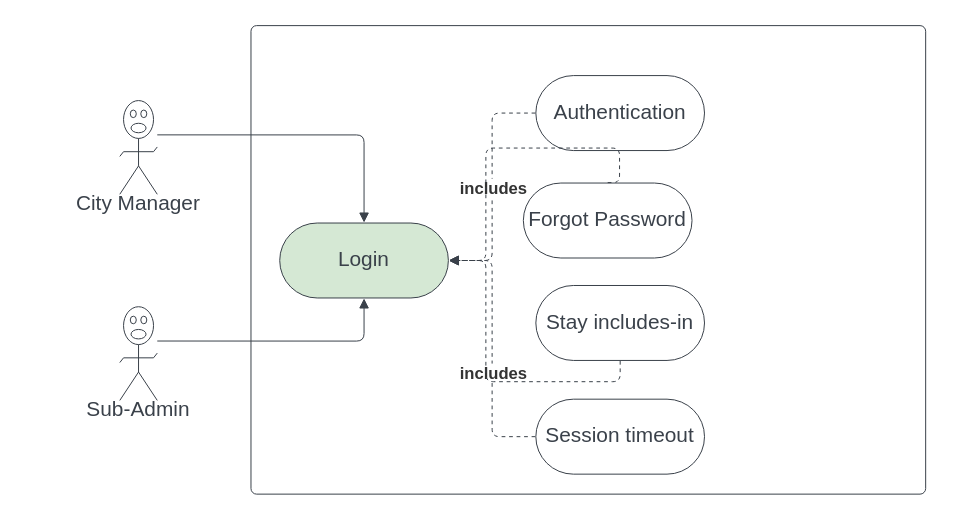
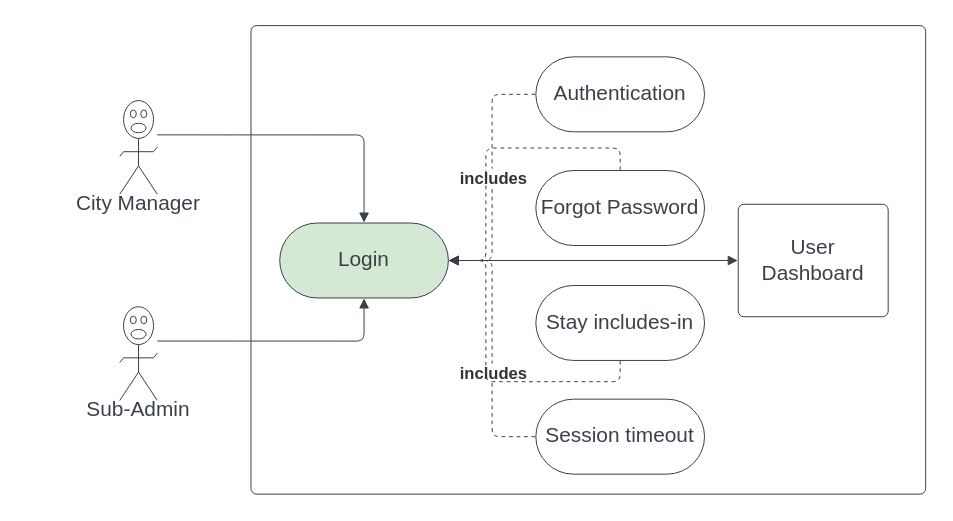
  <mxCell id="0" />
  <mxCell id="1" parent="0" />
  <mxCell id="2" value="" style="html=1;overflow=block;blockSpacing=1;whiteSpace=wrap;fontSize=13;spacing=3.8;strokeColor=#3a414a;strokeOpacity=100;rounded=1;absoluteArcSize=1;arcSize=9;strokeWidth=0.8;" vertex="1" parent="1"><mxGeometry x="200" y="20" width="540" height="375" as="geometry" /></mxCell>
  <mxCell id="3" value="Login" style="html=1;overflow=block;blockSpacing=1;whiteSpace=wrap;rounded=1;arcSize=50;fontSize=16.7;fontColor=#3a414a;spacing=3.8;strokeColor=#3a414a;strokeOpacity=100;strokeWidth=0.8;fillColor=#d5e8d4;" vertex="1" parent="1"><mxGeometry x="223" y="178" width="135" height="60" as="geometry" /></mxCell>
  <mxCell id="4" value="" style="html=1;jettySize=18;whiteSpace=wrap;fontSize=13;strokeColor=#3a414a;strokeOpacity=100;strokeWidth=0.8;rounded=1;arcSize=12;edgeStyle=orthogonalEdgeStyle;startArrow=none;endArrow=block;endFill=1;exitX=1;exitY=0.366;exitPerimeter=0;entryX=0.5;entryY=-0.006;entryPerimeter=0;" edge="1" parent="1" source="6" target="3"><mxGeometry width="100" height="100" relative="1" as="geometry"><Array as="points"><mxPoint x="290" y="107" /></Array></mxGeometry></mxCell>
  <mxCell id="5" value="" style="group;dropTarget=0;pointerEvents=0;" vertex="1" parent="1"><mxGeometry x="20" y="80" width="180" height="105" as="geometry" /></mxCell>
  <mxCell id="6" value="" style="html=1;overflow=block;blockSpacing=1;whiteSpace=wrap;shape=mxgraph.lean_mapping.verbal;fontSize=13;spacing=0;strokeColor=#3a414a;strokeOpacity=100;rounded=1;absoluteArcSize=1;arcSize=9;strokeWidth=0.8;" vertex="1" parent="5"><mxGeometry x="75" width="30" height="75" as="geometry" /></mxCell>
  <mxCell id="7" value="City Manager" style="html=1;overflow=block;blockSpacing=1;whiteSpace=wrap;fontSize=16.7;fontColor=#3a414a;spacing=3.8;strokeOpacity=0;fillOpacity=0;rounded=1;absoluteArcSize=1;arcSize=9;fillColor=#ffffff;strokeWidth=0.8;" vertex="1" parent="5"><mxGeometry y="60" width="180" height="45" as="geometry" /></mxCell>
  <mxCell id="8" value="" style="group;dropTarget=0;pointerEvents=0;" vertex="1" parent="1"><mxGeometry x="20" y="245" width="180" height="107" as="geometry" /></mxCell>
  <mxCell id="9" value="" style="html=1;overflow=block;blockSpacing=1;whiteSpace=wrap;shape=mxgraph.lean_mapping.verbal;fontSize=13;spacing=0;strokeColor=#3a414a;strokeOpacity=100;rounded=1;absoluteArcSize=1;arcSize=9;strokeWidth=0.8;" vertex="1" parent="8"><mxGeometry x="75" width="30" height="75" as="geometry" /></mxCell>
  <mxCell id="10" value="Sub-Admin" style="html=1;overflow=block;blockSpacing=1;whiteSpace=wrap;fontSize=16.7;fontColor=#3a414a;spacing=3.8;strokeOpacity=0;fillOpacity=0;rounded=1;absoluteArcSize=1;arcSize=9;fillColor=#ffffff;strokeWidth=0.8;" vertex="1" parent="8"><mxGeometry y="59" width="180" height="48" as="geometry" /></mxCell>
- <mxCell id="11" value="Authentication" style="html=1;overflow=block;blockSpacing=1;whiteSpace=wrap;rounded=1;arcSize=50;fontSize=16.7;fontColor=#3a414a;spacing=3.8;strokeColor=#3a414a;strokeOpacity=100;strokeWidth=0.8;" vertex="1" parent="1"><mxGeometry x="428" y="60" width="135" height="60" as="geometry" /></mxCell>
+ <mxCell id="11" value="Authentication" style="html=1;overflow=block;blockSpacing=1;whiteSpace=wrap;rounded=1;arcSize=50;fontSize=16.7;fontColor=#3a414a;spacing=3.8;strokeColor=#3a414a;strokeOpacity=100;strokeWidth=0.8;" vertex="1" parent="1"><mxGeometry x="428" y="45" width="135" height="60" as="geometry" /></mxCell>
  <mxCell id="12" value="Stay includes-in" style="html=1;overflow=block;blockSpacing=1;whiteSpace=wrap;rounded=1;arcSize=50;fontSize=16.7;fontColor=#3a414a;spacing=3.8;strokeColor=#3a414a;strokeOpacity=100;strokeWidth=0.8;" vertex="1" parent="1"><mxGeometry x="428" y="228" width="135" height="60" as="geometry" /></mxCell>
  <mxCell id="13" value="Session timeout" style="html=1;overflow=block;blockSpacing=1;whiteSpace=wrap;rounded=1;arcSize=50;fontSize=16.7;fontColor=#3a414a;spacing=3.8;strokeColor=#3a414a;strokeOpacity=100;strokeWidth=0.8;" vertex="1" parent="1"><mxGeometry x="428" y="319" width="135" height="60" as="geometry" /></mxCell>
- <mxCell id="14" value="Forgot Password" style="html=1;overflow=block;blockSpacing=1;whiteSpace=wrap;rounded=1;arcSize=50;fontSize=16.7;fontColor=#3a414a;spacing=3.8;strokeColor=#3a414a;strokeOpacity=100;strokeWidth=0.8;" vertex="1" parent="1"><mxGeometry x="418" y="146" width="135" height="60" as="geometry" /></mxCell>
+ <mxCell id="14" value="Forgot Password" style="html=1;overflow=block;blockSpacing=1;whiteSpace=wrap;rounded=1;arcSize=50;fontSize=16.7;fontColor=#3a414a;spacing=3.8;strokeColor=#3a414a;strokeOpacity=100;strokeWidth=0.8;" vertex="1" parent="1"><mxGeometry x="428" y="136" width="135" height="60" as="geometry" /></mxCell>
  <mxCell id="15" value="" style="html=1;jettySize=18;whiteSpace=wrap;fontSize=13;strokeColor=#3a414a;strokeOpacity=100;dashed=1;fixDash=1;strokeWidth=0.8;rounded=1;arcSize=12;edgeStyle=orthogonalEdgeStyle;startArrow=none;endArrow=block;endFill=1;exitX=-0.003;exitY=0.5;exitPerimeter=0;entryX=1.003;entryY=0.5;entryPerimeter=0;" edge="1" parent="1" source="11" target="3"><mxGeometry width="100" height="100" relative="1" as="geometry"><Array as="points" /></mxGeometry></mxCell>
  <mxCell id="16" value="includes" style="text;html=1;resizable=0;labelBackgroundColor=default;align=center;verticalAlign=middle;fontStyle=1;fontColor=#333333;fontSize=13.3;" vertex="1" parent="15"><mxGeometry relative="1" as="geometry" /></mxCell>
  <mxCell id="17" value="" style="html=1;jettySize=18;whiteSpace=wrap;fontSize=13;strokeColor=#3a414a;strokeOpacity=100;dashed=1;fixDash=1;strokeWidth=0.8;rounded=1;arcSize=12;edgeStyle=orthogonalEdgeStyle;startArrow=none;endArrow=block;endFill=1;exitX=-0.003;exitY=0.5;exitPerimeter=0;entryX=1.003;entryY=0.5;entryPerimeter=0;" edge="1" parent="1" source="13" target="3"><mxGeometry width="100" height="100" relative="1" as="geometry"><Array as="points" /></mxGeometry></mxCell>
  <mxCell id="18" value="includes" style="text;html=1;resizable=0;labelBackgroundColor=default;align=center;verticalAlign=middle;fontStyle=1;fontColor=#333333;fontSize=13.3;" vertex="1" parent="17"><mxGeometry x="-0.179" relative="1" as="geometry" /></mxCell>
+ <mxCell id="19" value="User Dashboard" style="html=1;overflow=block;blockSpacing=1;whiteSpace=wrap;fontSize=16.7;fontColor=#3a414a;spacing=9;strokeColor=#3a414a;strokeOpacity=100;rounded=1;absoluteArcSize=1;arcSize=9;strokeWidth=0.8;" vertex="1" parent="1"><mxGeometry x="590" y="163" width="120" height="90" as="geometry" /></mxCell>
  <mxCell id="20" value="" style="html=1;jettySize=18;whiteSpace=wrap;fontSize=13;strokeColor=#3a414a;strokeOpacity=100;dashed=1;fixDash=1;strokeWidth=0.8;rounded=1;arcSize=12;edgeStyle=orthogonalEdgeStyle;startArrow=none;endArrow=block;endFill=1;exitX=0.5;exitY=1.006;exitPerimeter=0;entryX=1.003;entryY=0.5;entryPerimeter=0;" edge="1" parent="1" source="12" target="3"><mxGeometry width="100" height="100" relative="1" as="geometry"><Array as="points"><mxPoint x="495" y="305" /><mxPoint x="388" y="305" /><mxPoint x="388" y="208" /></Array></mxGeometry></mxCell>
  <mxCell id="21" value="" style="html=1;jettySize=18;whiteSpace=wrap;fontSize=13;strokeColor=#3a414a;strokeOpacity=100;dashed=1;fixDash=1;strokeWidth=0.8;rounded=1;arcSize=12;edgeStyle=orthogonalEdgeStyle;startArrow=none;endArrow=block;endFill=1;exitX=0.5;exitY=-0.006;exitPerimeter=0;entryX=1.003;entryY=0.5;entryPerimeter=0;" edge="1" parent="1" source="14" target="3"><mxGeometry width="100" height="100" relative="1" as="geometry"><Array as="points"><mxPoint x="495" y="118" /><mxPoint x="388" y="118" /><mxPoint x="388" y="208" /></Array></mxGeometry></mxCell>
+ <mxCell id="22" value="" style="html=1;jettySize=18;whiteSpace=wrap;fontSize=13;strokeColor=#3a414a;strokeOpacity=100;strokeWidth=0.8;rounded=1;arcSize=12;edgeStyle=orthogonalEdgeStyle;startArrow=none;endArrow=block;endFill=1;exitX=1.003;exitY=0.5;exitPerimeter=0;entryX=-0.003;entryY=0.5;entryPerimeter=0;" edge="1" parent="1" source="3" target="19"><mxGeometry width="100" height="100" relative="1" as="geometry"><Array as="points" /></mxGeometry></mxCell>
  <mxCell id="23" value="" style="html=1;jettySize=18;whiteSpace=wrap;fontSize=13;strokeColor=#3a414a;strokeOpacity=100;strokeWidth=0.8;rounded=1;arcSize=12;edgeStyle=orthogonalEdgeStyle;startArrow=none;endArrow=block;endFill=1;exitX=1;exitY=0.366;exitPerimeter=0;entryX=0.5;entryY=1.006;entryPerimeter=0;" edge="1" parent="1" source="9" target="3"><mxGeometry width="100" height="100" relative="1" as="geometry"><Array as="points" /></mxGeometry></mxCell>
